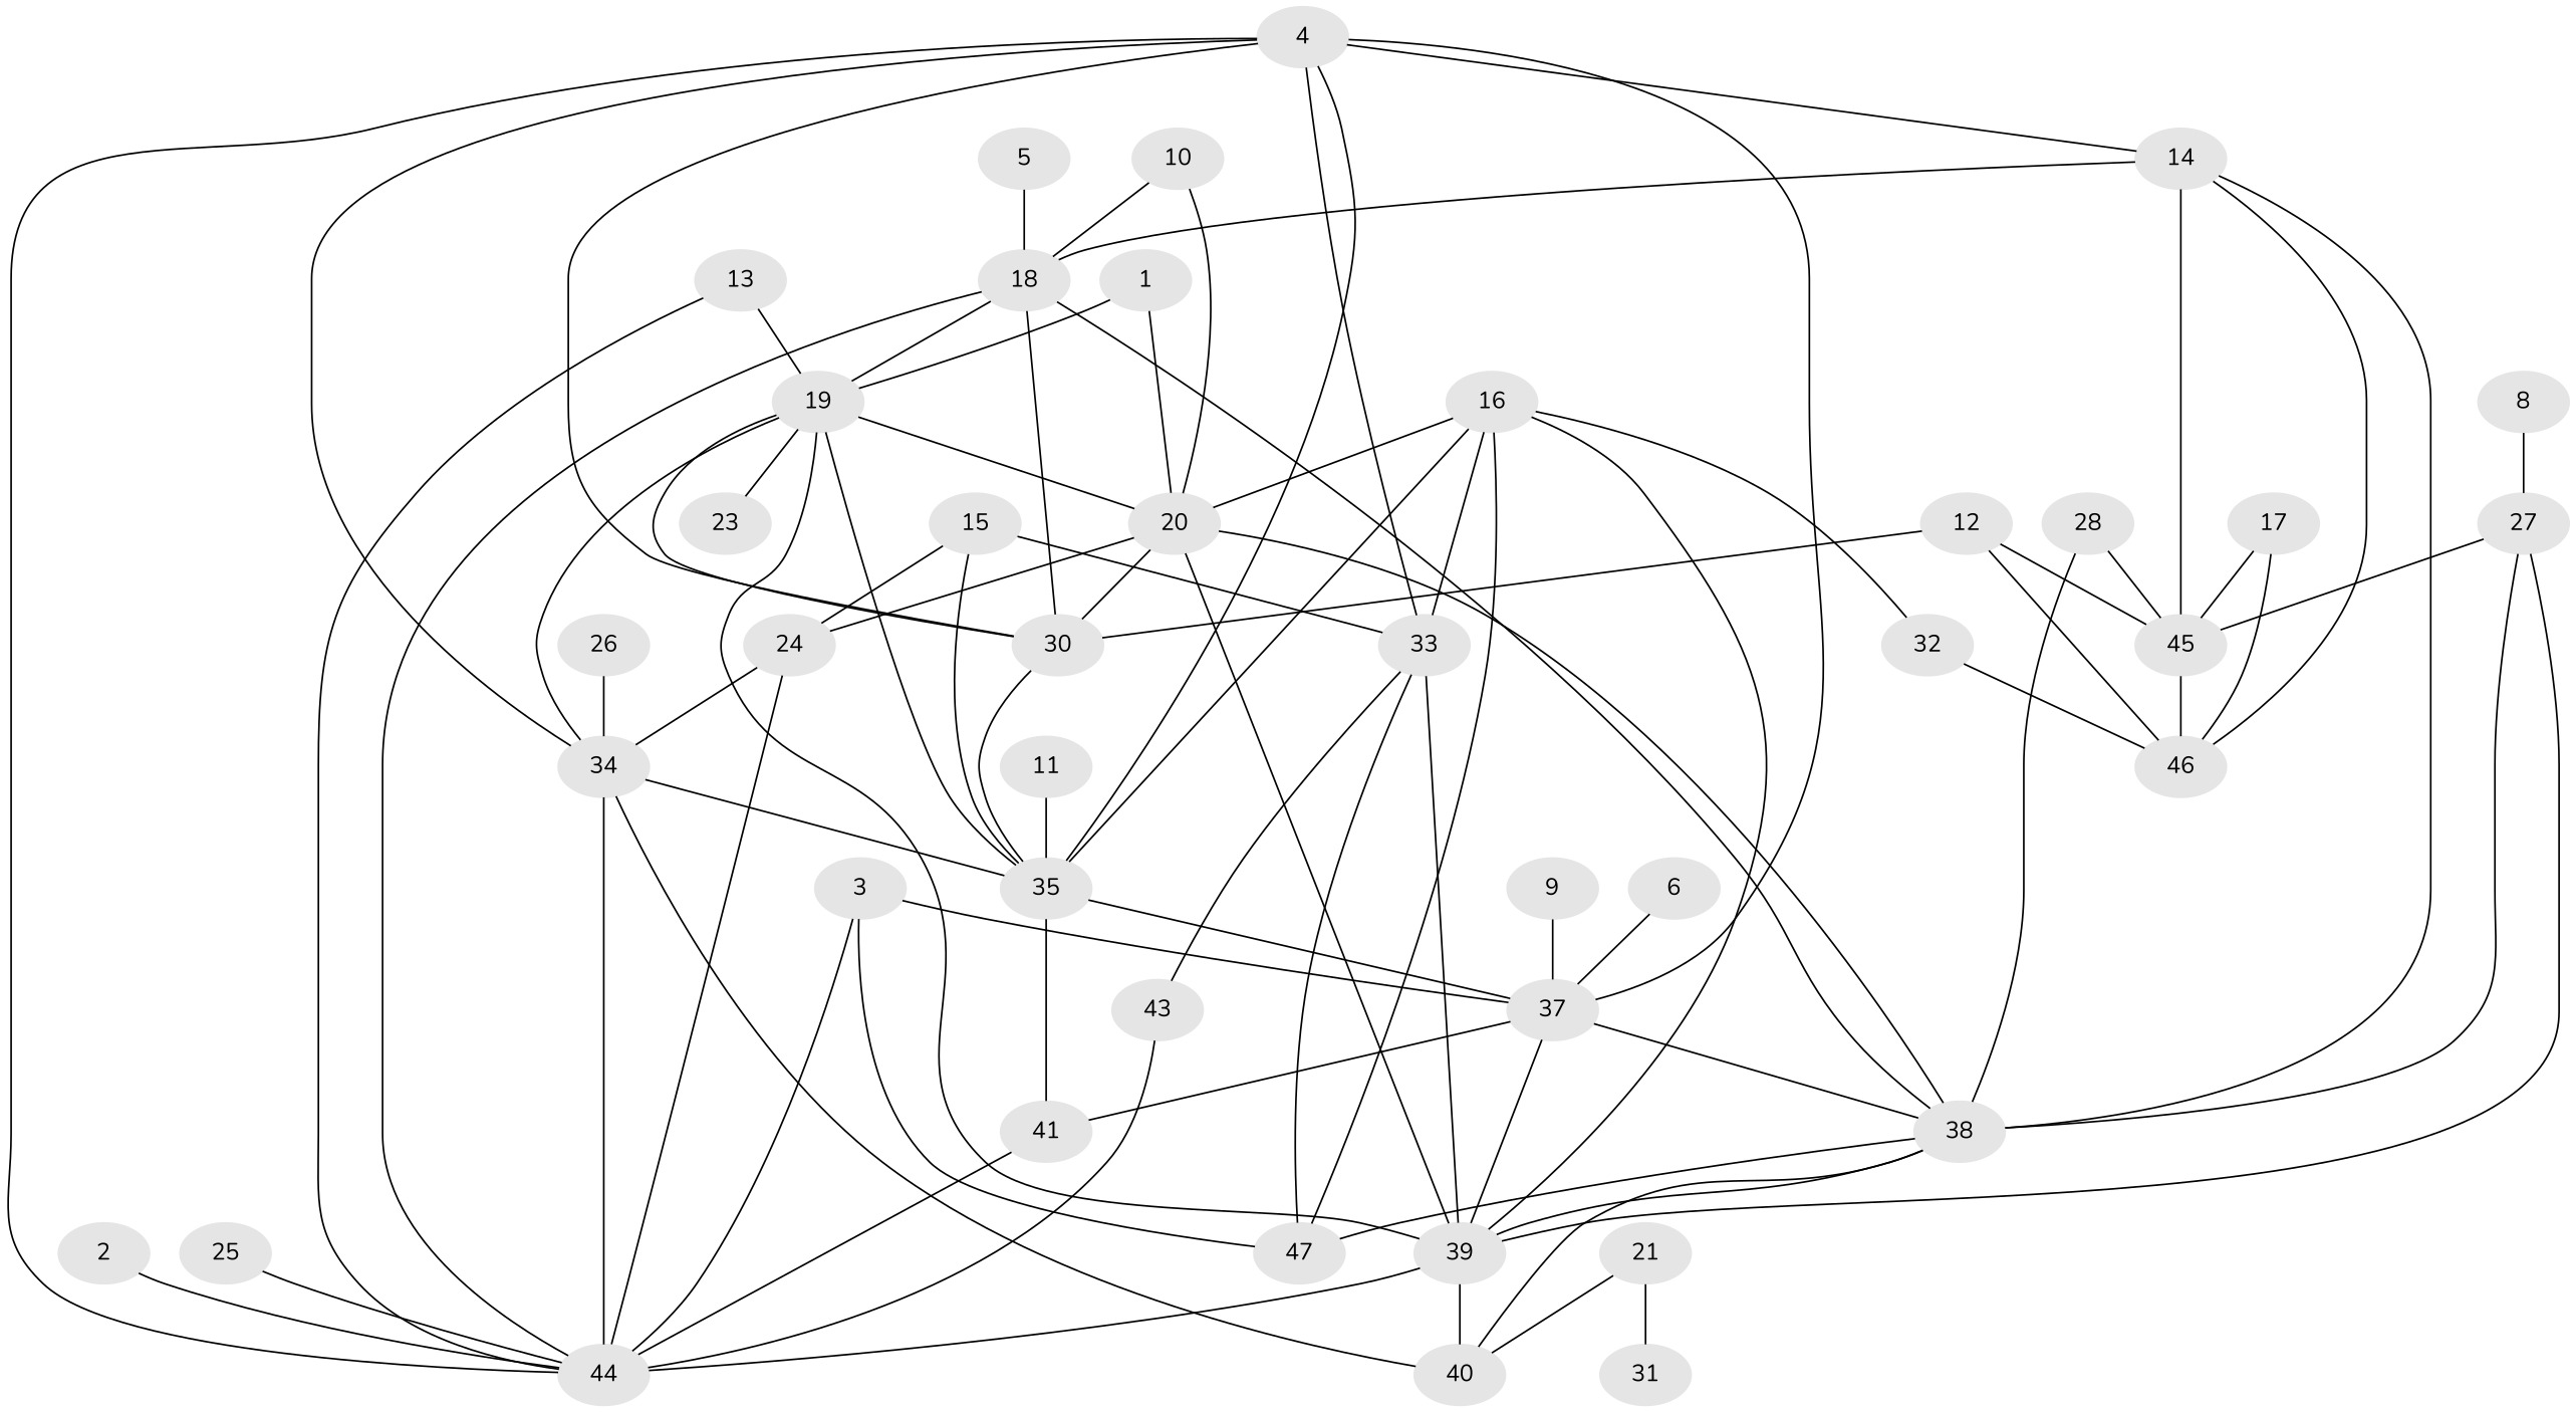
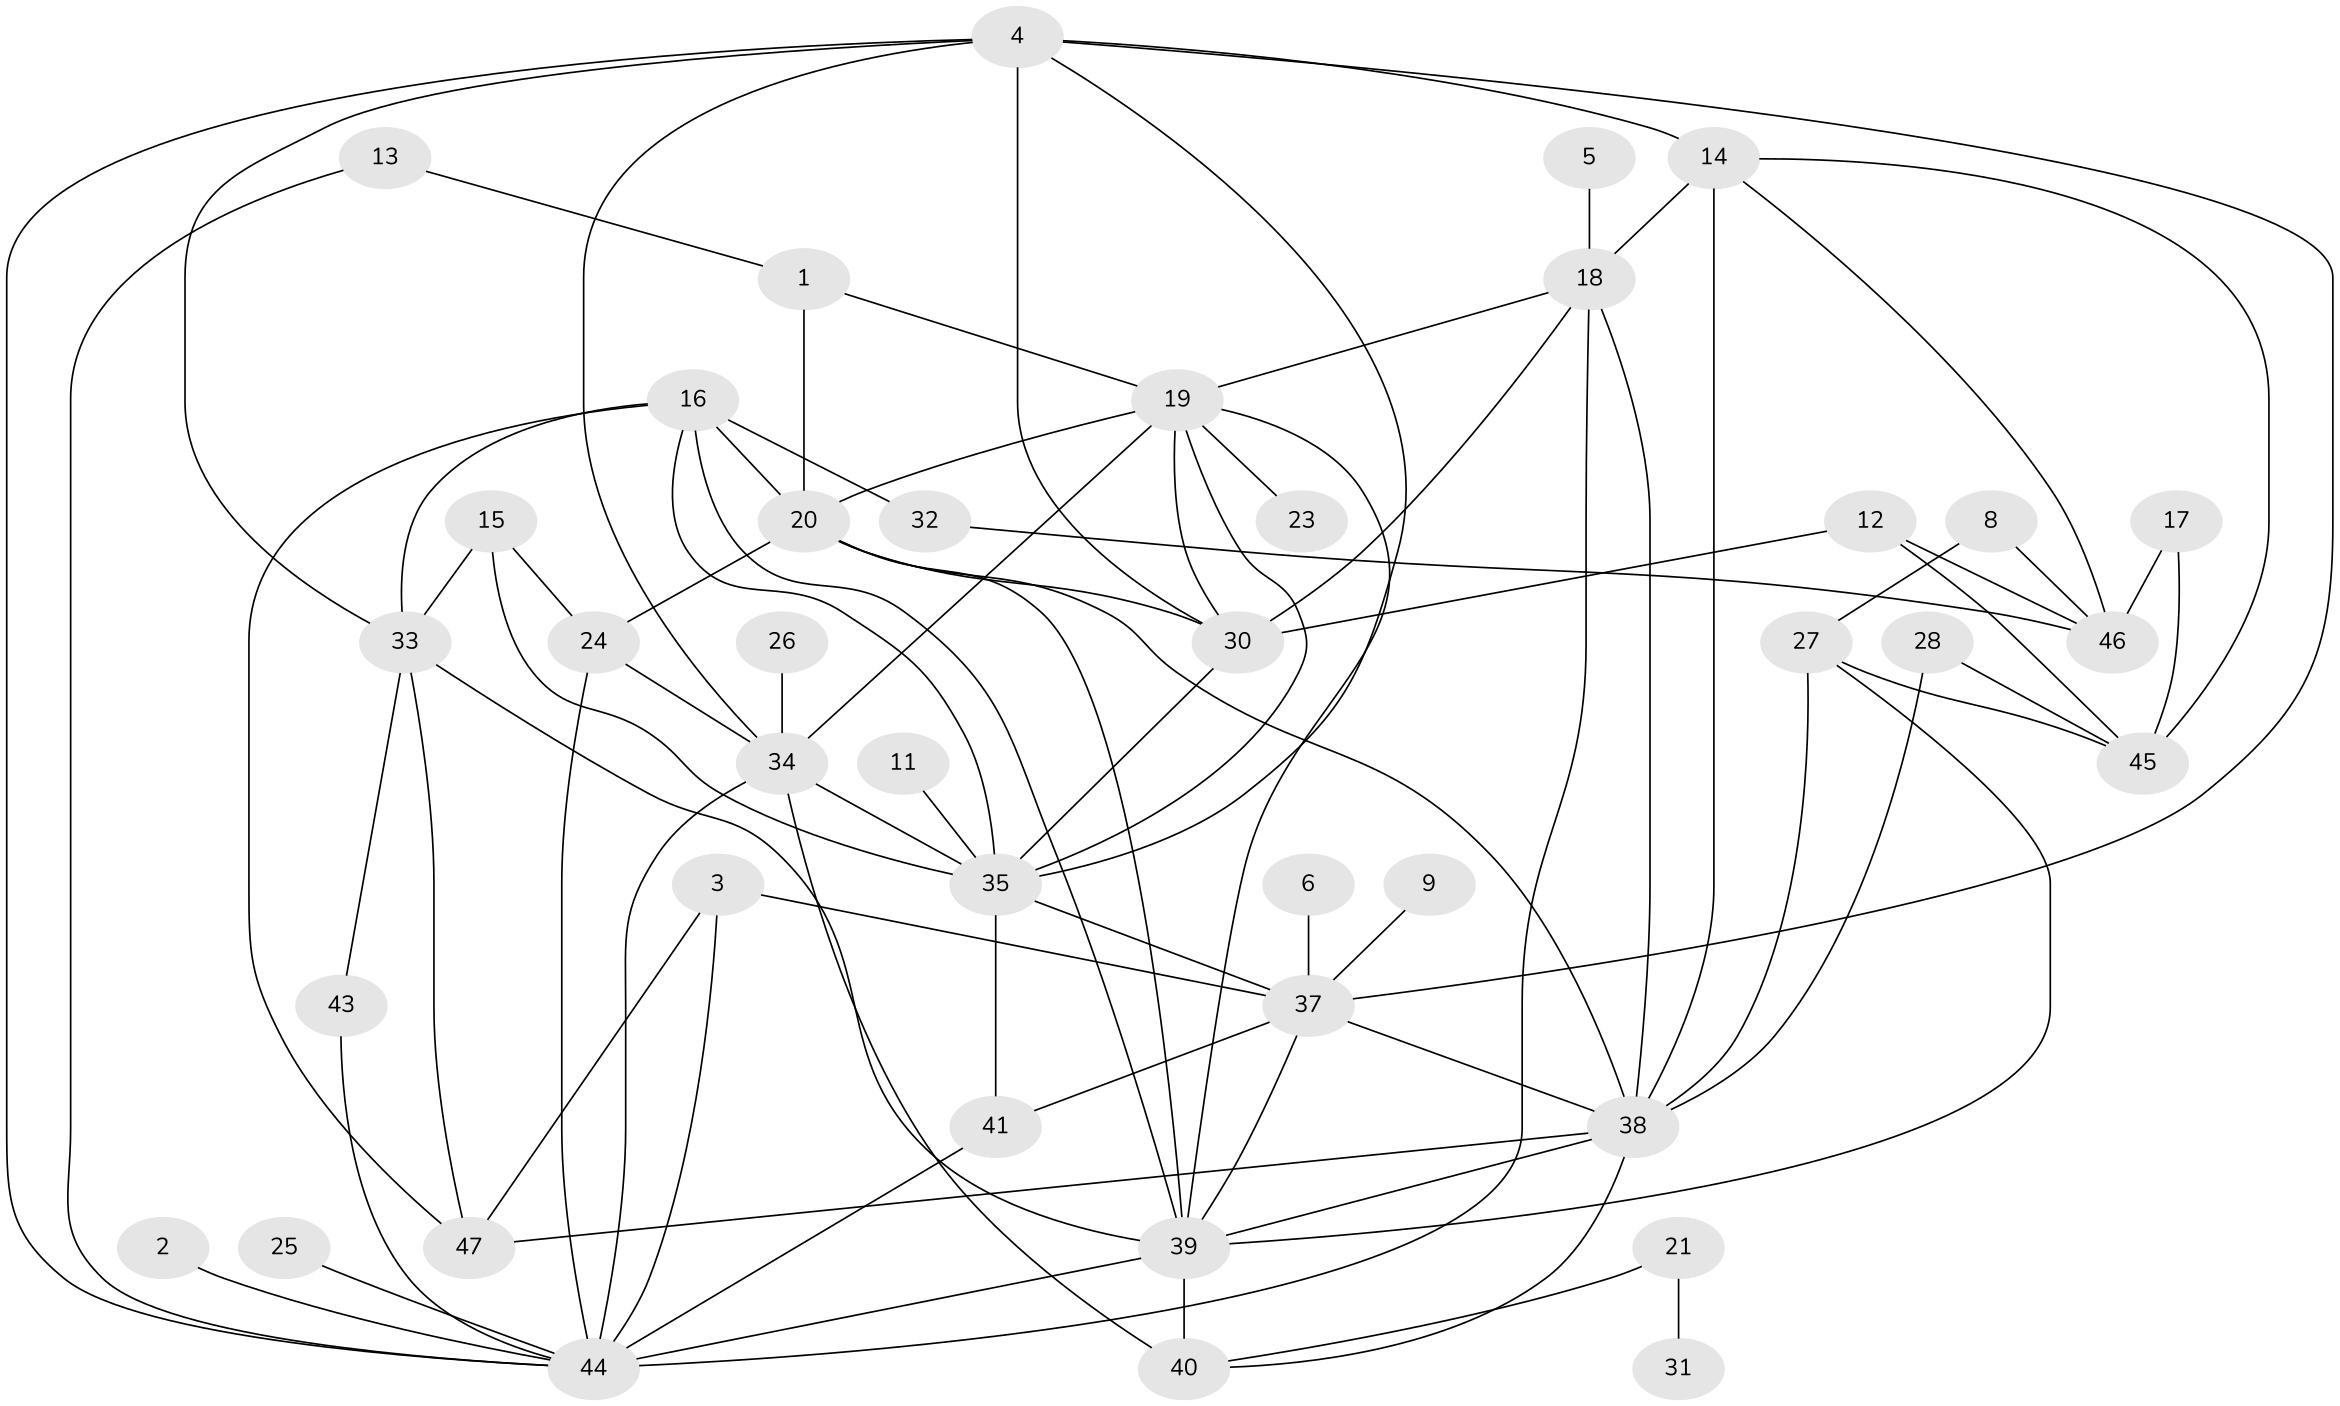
  graph {
    fontname=Nunito
    node [color=gray90 fontname=Nunito style=filled]
    edge [fontname=Nunito weight=1.0]
    1
    19
    20
    30
    34
    35
    39
    23
    38
    24
    2
    44
    3
    37
    47
    41
    4
    14
    33
    18
    46
    45
    43
    40
    5
    6
    8
    27
    9
-   10
    11
    12
    13
    15
    16
    32
    17
    21
    31
    25
    26
    28
    1 -- 19
    1 -- 20
    19 -- 20
    19 -- 30
    19 -- 34
    19 -- 35
    19 -- 39
    19 -- 23
    20 -- 30
    20 -- 39
    20 -- 38
    20 -- 24
    30 -- 35
    34 -- 35
    34 -- 44 [weight=2.0]
    34 -- 40 [weight=2.0]
    35 -- 37
    35 -- 41
    39 -- 44
    39 -- 40
    38 -- 39
    38 -- 47
    38 -- 40
    24 -- 34
    24 -- 44
    2 -- 44
    3 -- 44
    3 -- 37
    3 -- 47
    37 -- 39
    37 -- 38
    37 -- 41
    41 -- 44
    4 -- 30
    4 -- 34
    4 -- 35
    4 -- 44
    4 -- 37
    4 -- 14
    4 -- 33
    14 -- 38
    14 -- 18
    14 -- 46
    14 -- 45
    33 -- 39
    33 -- 47
    33 -- 43
    18 -- 19
    18 -- 30
    18 -- 38 [weight=2.0]
    18 -- 44
    43 -- 44
    5 -- 18
    6 -- 37
-   45 -- 46
+   8 -- 46
    8 -- 27
    27 -- 39
    27 -- 38
    27 -- 45
    9 -- 37
-   10 -- 20
-   10 -- 18
    11 -- 35
    12 -- 30
    12 -- 46
    12 -- 45
-   13 -- 19
+   13 -- 1
    13 -- 44
    15 -- 35
    15 -- 24
    15 -- 33
    16 -- 20
    16 -- 35
    16 -- 39
    16 -- 47
    16 -- 33
    16 -- 32
    32 -- 46
    17 -- 46
    17 -- 45
    21 -- 40
    21 -- 31
    25 -- 44
    26 -- 34
    28 -- 38
    28 -- 45
  }
